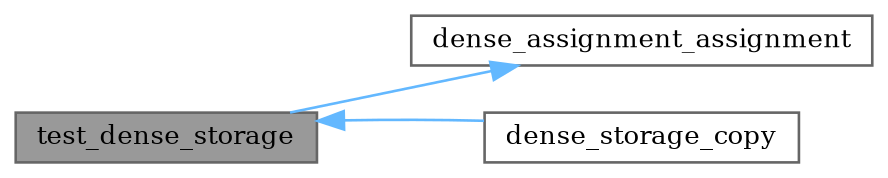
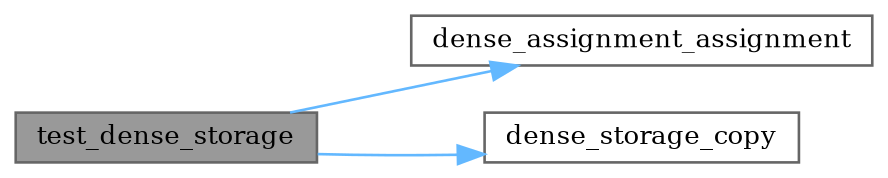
  digraph {
    fontname="DejaVu Serif"
    rankdir=LR
    node [color=grey40 fillcolor=white fontname="DejaVu Serif" fontsize=10 shape=box style=filled]
    edge [color=steelblue1 fontname="DejaVu Serif" fontsize=10 labelfontname=Helvetica labelfontsize=10 style=solid]
    n1 [color=gray40 fillcolor=grey60 fontcolor=black height=0.2 label=test_dense_storage width=0.4]
    n2 [height=0.2 label=dense_assignment_assignment width=0.4]
    n3 [height=0.2 label=dense_storage_copy width=0.4]
    n1 -> n2
-   n3 -> n1
+   n1 -> n3
  }
